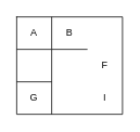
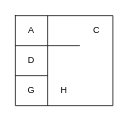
  <mxCell id="0" />
  <mxCell id="1" parent="0" />
  <mxCell id="2" value="" style="shape=table;html=1;whiteSpace=wrap;startSize=0;container=1;collapsible=0;childLayout=tableLayout;" vertex="1" parent="1"><mxGeometry x="20" y="20" width="130" height="120" as="geometry" /></mxCell>
  <mxCell id="3" value="" style="shape=partialRectangle;html=1;whiteSpace=wrap;collapsible=0;dropTarget=0;pointerEvents=0;fillColor=none;top=0;left=0;bottom=0;right=0;points=[[0,0.5],[1,0.5]];portConstraint=eastwest;" vertex="1" parent="2"><mxGeometry width="130" height="40" as="geometry" /></mxCell>
  <mxCell id="4" value="A" style="shape=partialRectangle;html=1;whiteSpace=wrap;connectable=0;fillColor=none;top=0;left=0;bottom=0;right=0;overflow=hidden;pointerEvents=1;" vertex="1" parent="3"><mxGeometry width="43" height="40" as="geometry"><mxRectangle width="43" height="40" as="alternateBounds" /></mxGeometry></mxCell>
- <mxCell id="5" value="B" style="shape=partialRectangle;html=1;whiteSpace=wrap;connectable=0;fillColor=none;top=0;left=0;bottom=0;right=0;overflow=hidden;pointerEvents=1;" vertex="1" parent="3"><mxGeometry x="43" width="44" height="40" as="geometry"><mxRectangle width="44" height="40" as="alternateBounds" /></mxGeometry></mxCell>
+ <mxCell id="6" value="C" style="shape=partialRectangle;html=1;whiteSpace=wrap;connectable=0;fillColor=none;top=0;left=0;bottom=0;right=0;overflow=hidden;pointerEvents=1;" vertex="1" parent="3"><mxGeometry x="87" width="43" height="40" as="geometry"><mxRectangle width="43" height="40" as="alternateBounds" /></mxGeometry></mxCell>
  <mxCell id="7" value="" style="shape=partialRectangle;html=1;whiteSpace=wrap;collapsible=0;dropTarget=0;pointerEvents=0;fillColor=none;top=0;left=0;bottom=0;right=0;points=[[0,0.5],[1,0.5]];portConstraint=eastwest;" vertex="1" parent="2"><mxGeometry y="40" width="130" height="40" as="geometry" /></mxCell>
- <mxCell id="9" value="F" style="shape=partialRectangle;html=1;whiteSpace=wrap;connectable=0;fillColor=none;top=0;left=0;bottom=0;right=0;overflow=hidden;pointerEvents=1;" vertex="1" parent="7"><mxGeometry x="87" width="43" height="40" as="geometry"><mxRectangle width="43" height="40" as="alternateBounds" /></mxGeometry></mxCell>
+ <mxCell id="8" value="D" style="shape=partialRectangle;html=1;whiteSpace=wrap;connectable=0;fillColor=none;top=0;left=0;bottom=0;right=0;overflow=hidden;pointerEvents=1;" vertex="1" parent="7"><mxGeometry width="43" height="40" as="geometry"><mxRectangle width="43" height="40" as="alternateBounds" /></mxGeometry></mxCell>
  <mxCell id="10" value="" style="shape=partialRectangle;html=1;whiteSpace=wrap;collapsible=0;dropTarget=0;pointerEvents=0;fillColor=none;top=0;left=0;bottom=0;right=0;points=[[0,0.5],[1,0.5]];portConstraint=eastwest;" vertex="1" parent="2"><mxGeometry y="80" width="130" height="40" as="geometry" /></mxCell>
  <mxCell id="11" value="G" style="shape=partialRectangle;html=1;whiteSpace=wrap;connectable=0;fillColor=none;top=0;left=0;bottom=0;right=0;overflow=hidden;pointerEvents=1;" vertex="1" parent="10"><mxGeometry width="43" height="40" as="geometry"><mxRectangle width="43" height="40" as="alternateBounds" /></mxGeometry></mxCell>
- <mxCell id="13" value="I" style="shape=partialRectangle;html=1;whiteSpace=wrap;connectable=0;fillColor=none;top=0;left=0;bottom=0;right=0;overflow=hidden;pointerEvents=1;" vertex="1" parent="10"><mxGeometry x="87" width="43" height="40" as="geometry"><mxRectangle width="43" height="40" as="alternateBounds" /></mxGeometry></mxCell>
+ <mxCell id="12" value="H" style="shape=partialRectangle;html=1;whiteSpace=wrap;connectable=0;fillColor=none;top=0;left=0;bottom=0;right=0;overflow=hidden;pointerEvents=1;" vertex="1" parent="10"><mxGeometry x="43" width="44" height="40" as="geometry"><mxRectangle width="44" height="40" as="alternateBounds" /></mxGeometry></mxCell>
